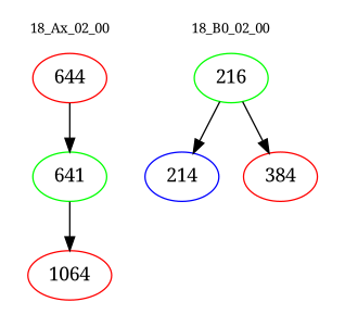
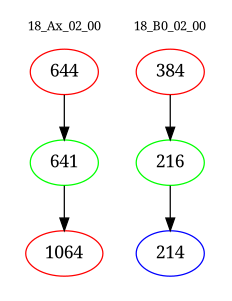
  digraph {
    fontname="Noto Serif"
    node [color=red fontname="Noto Serif"]
    edge [color=black fontname="Noto Serif"]
    n1 [color=green label=641]
    n2 [label=644]
    n3 [label=1064]
    n4 [color=green label=216]
    n5 [color=blue label=214]
    n6 [label=384]
    subgraph cluster_1 {
      color=white
      fontsize=10
      label="18_Ax_02_00"
      n1
      n2
      n3
    }
    subgraph cluster_2 {
      color=white
      fontsize=10
      label="18_B0_02_00"
      n4
      n5
      n6
    }
    n1 -> n3
    n2 -> n1
    n4 -> n5
-   n4 -> n6
+   n6 -> n4
  }
